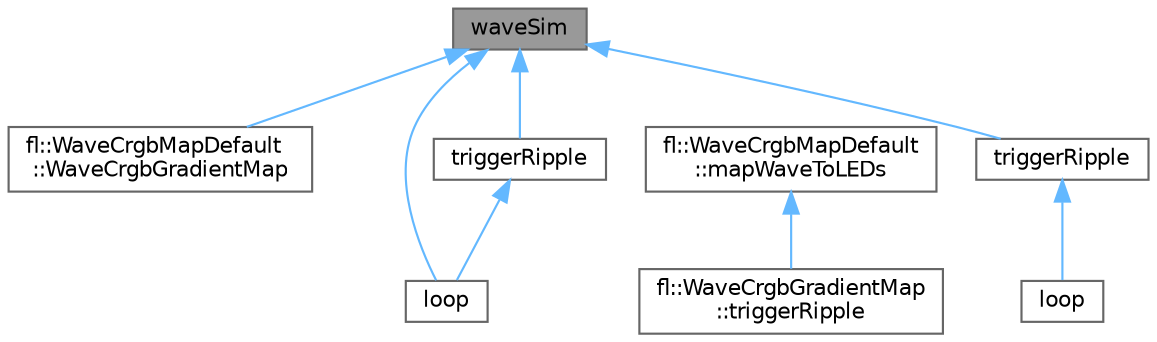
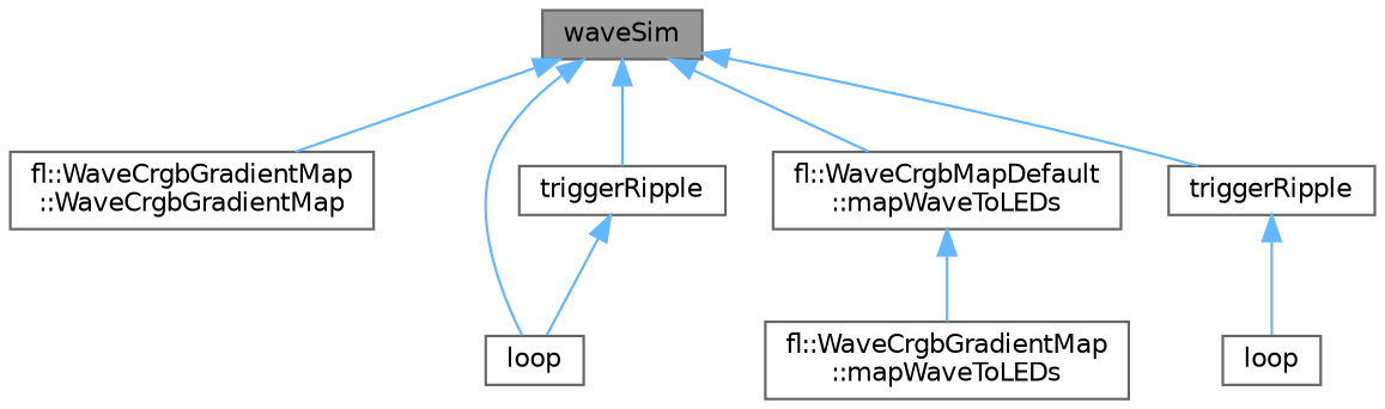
  digraph {
    rankdir=TB
    node [color=grey40 fillcolor=white fontname=Helvetica fontsize=10 shape=box style=filled]
    edge [color=steelblue1 dir=back fontname=Helvetica fontsize=10 labelfontname=Helvetica labelfontsize=10 style=solid]
    n1 [color=gray40 fillcolor=grey60 fontcolor=black height=0.2 label=waveSim width=0.4]
-   n2 [height=0.2 label="fl::WaveCrgbMapDefault\l::WaveCrgbGradientMap" width=0.4]
+   n2 [height=0.2 label="fl::WaveCrgbGradientMap\l::WaveCrgbGradientMap" width=0.4]
    n3 [height=0.2 label=loop width=0.4]
    n4 [height=0.2 label="fl::WaveCrgbMapDefault\l::mapWaveToLEDs" width=0.4]
    n5 [height=0.2 label=triggerRipple width=0.4]
    n6 [height=0.2 label=triggerRipple width=0.4]
-   n7 [height=0.2 label="fl::WaveCrgbGradientMap\l::triggerRipple" width=0.4]
+   n7 [height=0.2 label="fl::WaveCrgbGradientMap\l::mapWaveToLEDs" width=0.4]
    n8 [height=0.2 label=loop width=0.4]
    n1 -> n2
    n1 -> n3
+   n1 -> n4
    n1 -> n5
    n1 -> n6
    n4 -> n7
    n5 -> n8
    n6 -> n3
  }
